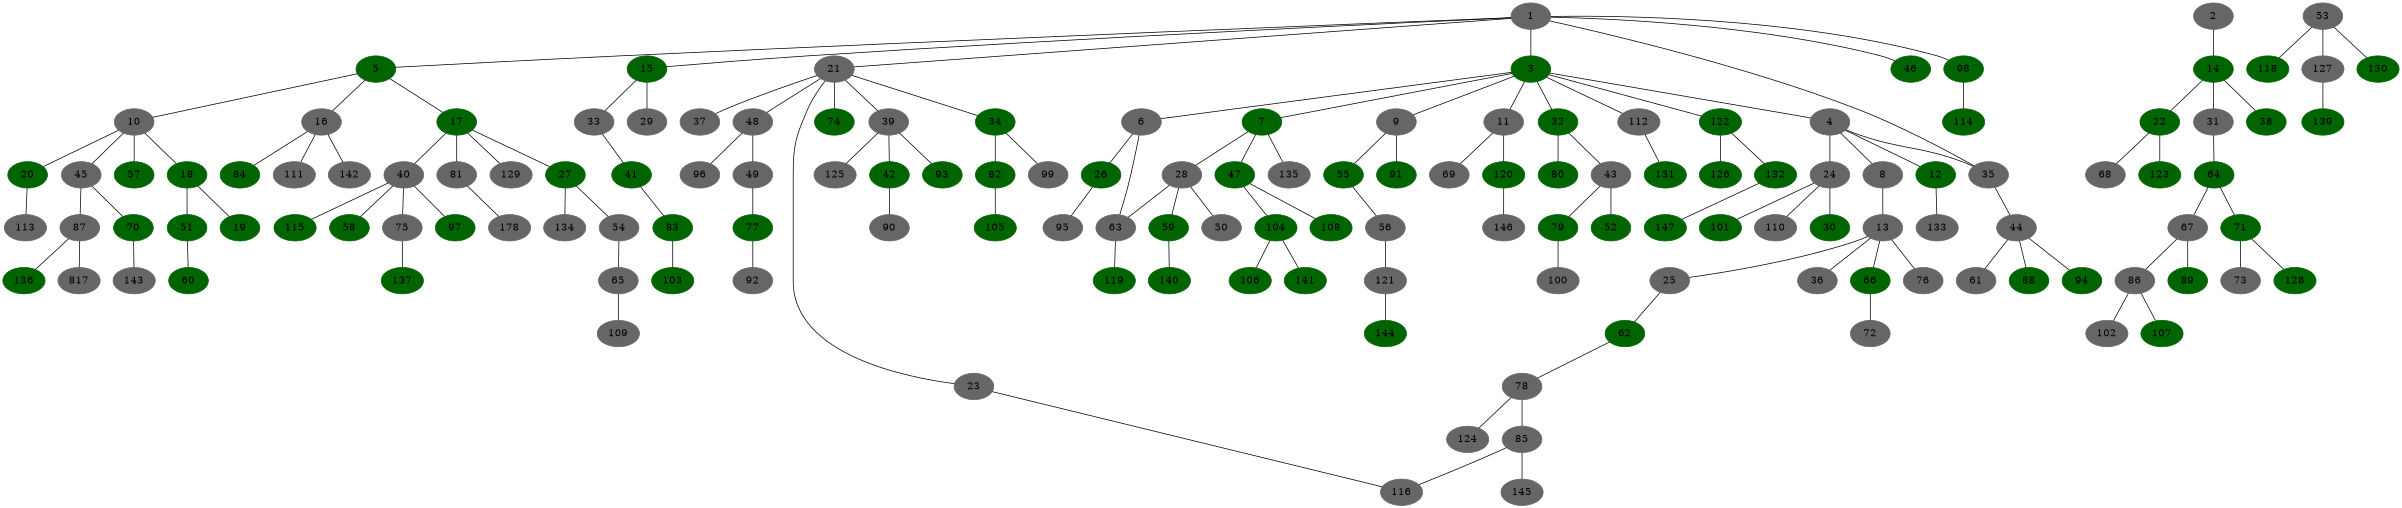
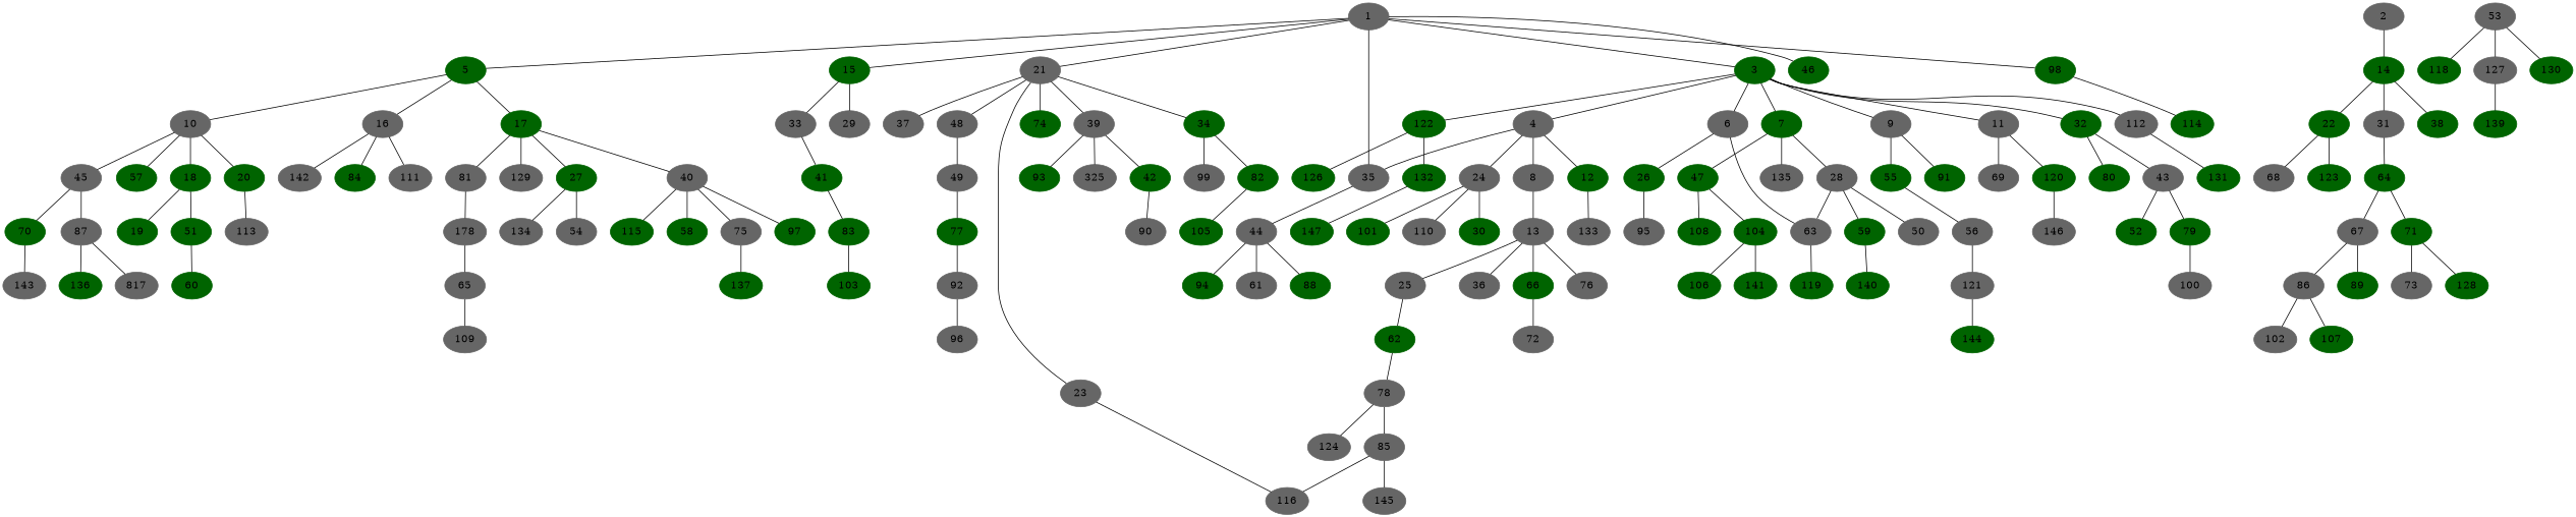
  graph {
    node [color=gray40 style=filled]
    3 [color=darkgreen]
    1
    5 [color=darkgreen]
    15 [color=darkgreen]
    21
    46 [color=darkgreen]
    98 [color=darkgreen]
    35
    14 [color=darkgreen]
    2
    4
    6
    7 [color=darkgreen]
    9
    11
    32 [color=darkgreen]
    112
    122 [color=darkgreen]
    10
    16
    17 [color=darkgreen]
    29
    33
    23
    34 [color=darkgreen]
    37
    39
    48
    74 [color=darkgreen]
    114 [color=darkgreen]
    22 [color=darkgreen]
    31
    38 [color=darkgreen]
    8
    12 [color=darkgreen]
    24
    26 [color=darkgreen]
    63
    28
    47 [color=darkgreen]
    135
    55 [color=darkgreen]
    91 [color=darkgreen]
    69
    120 [color=darkgreen]
    43
    80 [color=darkgreen]
    131 [color=darkgreen]
    126 [color=darkgreen]
    132 [color=darkgreen]
    13
    133
    30 [color=darkgreen]
    101 [color=darkgreen]
    110
    44
    18 [color=darkgreen]
    20 [color=darkgreen]
    45
    57 [color=darkgreen]
    84 [color=darkgreen]
    111
    142
    27 [color=darkgreen]
    40
    81
    129
    95
    119 [color=darkgreen]
    50
    59 [color=darkgreen]
    104 [color=darkgreen]
    108 [color=darkgreen]
    25
    36
    66 [color=darkgreen]
    76
    56
    19 [color=darkgreen]
    51 [color=darkgreen]
    113
    70 [color=darkgreen]
    87
    146
    62 [color=darkgreen]
    72
    68
    123 [color=darkgreen]
    64 [color=darkgreen]
    41 [color=darkgreen]
    54
    134
    58 [color=darkgreen]
    75
    97 [color=darkgreen]
    115 [color=darkgreen]
    n97 [label=178]
    60 [color=darkgreen]
    116
    82 [color=darkgreen]
    99
    42 [color=darkgreen]
    93 [color=darkgreen]
-   125
+   125 [label=325]
    49
    78
    65
    118 [color=darkgreen]
    53
    127
    130 [color=darkgreen]
    140 [color=darkgreen]
    67
    71 [color=darkgreen]
    52 [color=darkgreen]
    79 [color=darkgreen]
    83 [color=darkgreen]
    105 [color=darkgreen]
    61
    88 [color=darkgreen]
    94 [color=darkgreen]
    90
    137 [color=darkgreen]
    103 [color=darkgreen]
    100
    143
    n127 [label=817]
    136 [color=darkgreen]
    106 [color=darkgreen]
    141 [color=darkgreen]
    77 [color=darkgreen]
    92
    139 [color=darkgreen]
    109
    121
    144 [color=darkgreen]
    85
    124
    86
    89 [color=darkgreen]
    73
    128 [color=darkgreen]
    102
    107 [color=darkgreen]
    96
    145
    147 [color=darkgreen]
    3 -- 4
    3 -- 6
    3 -- 7
    3 -- 9
    3 -- 11
    3 -- 32
    3 -- 112
    3 -- 122
    1 -- 3
    1 -- 5
    1 -- 15
    1 -- 21
    1 -- 46
    1 -- 98
    1 -- 35
    5 -- 10
    5 -- 16
    5 -- 17
    15 -- 29
    15 -- 33
    21 -- 23
    21 -- 34
    21 -- 37
    21 -- 39
    21 -- 48
    21 -- 74
    98 -- 114
    35 -- 44
    14 -- 22
    14 -- 31
    14 -- 38
    2 -- 14
    4 -- 35
    4 -- 8
    4 -- 12
    4 -- 24
    6 -- 26
    6 -- 63
    7 -- 28
    7 -- 47
    7 -- 135
    9 -- 55
    9 -- 91
    11 -- 69
    11 -- 120
    32 -- 43
    32 -- 80
    112 -- 131
    122 -- 126
    122 -- 132
    10 -- 18
    10 -- 20
    10 -- 45
    10 -- 57
    16 -- 84
    16 -- 111
    16 -- 142
    17 -- 27
    17 -- 40
    17 -- 81
    17 -- 129
    33 -- 41
    23 -- 116
    34 -- 82
    34 -- 99
    39 -- 42
    39 -- 93
    39 -- 125
    48 -- 49
    22 -- 68
    22 -- 123
    31 -- 64
    8 -- 13
    12 -- 133
    24 -- 30
    24 -- 101
    24 -- 110
    26 -- 95
    63 -- 119
    28 -- 63
    28 -- 50
    28 -- 59
    47 -- 104
    47 -- 108
    55 -- 56
    120 -- 146
    43 -- 52
    43 -- 79
    132 -- 147
    13 -- 25
    13 -- 36
    13 -- 66
    13 -- 76
    44 -- 61
    44 -- 88
    44 -- 94
    18 -- 19
    18 -- 51
    20 -- 113
    45 -- 70
    45 -- 87
    27 -- 54
    27 -- 134
    40 -- 58
    40 -- 75
    40 -- 97
    40 -- 115
    81 -- n97
    59 -- 140
    104 -- 106
    104 -- 141
    25 -- 62
    66 -- 72
    56 -- 121
    51 -- 60
    70 -- 143
    87 -- n127
    87 -- 136
    62 -- 78
    64 -- 67
    64 -- 71
    41 -- 83
-   54 -- 65
+   n97 -- 65
    75 -- 137
    82 -- 105
    42 -- 90
    49 -- 77
    78 -- 85
    78 -- 124
    65 -- 109
    53 -- 118
    53 -- 127
    53 -- 130
    127 -- 139
    67 -- 86
    67 -- 89
    71 -- 73
    71 -- 128
    79 -- 100
    83 -- 103
    77 -- 92
-   48 -- 96
+   92 -- 96
    121 -- 144
    85 -- 116
    85 -- 145
    86 -- 102
    86 -- 107
  }
